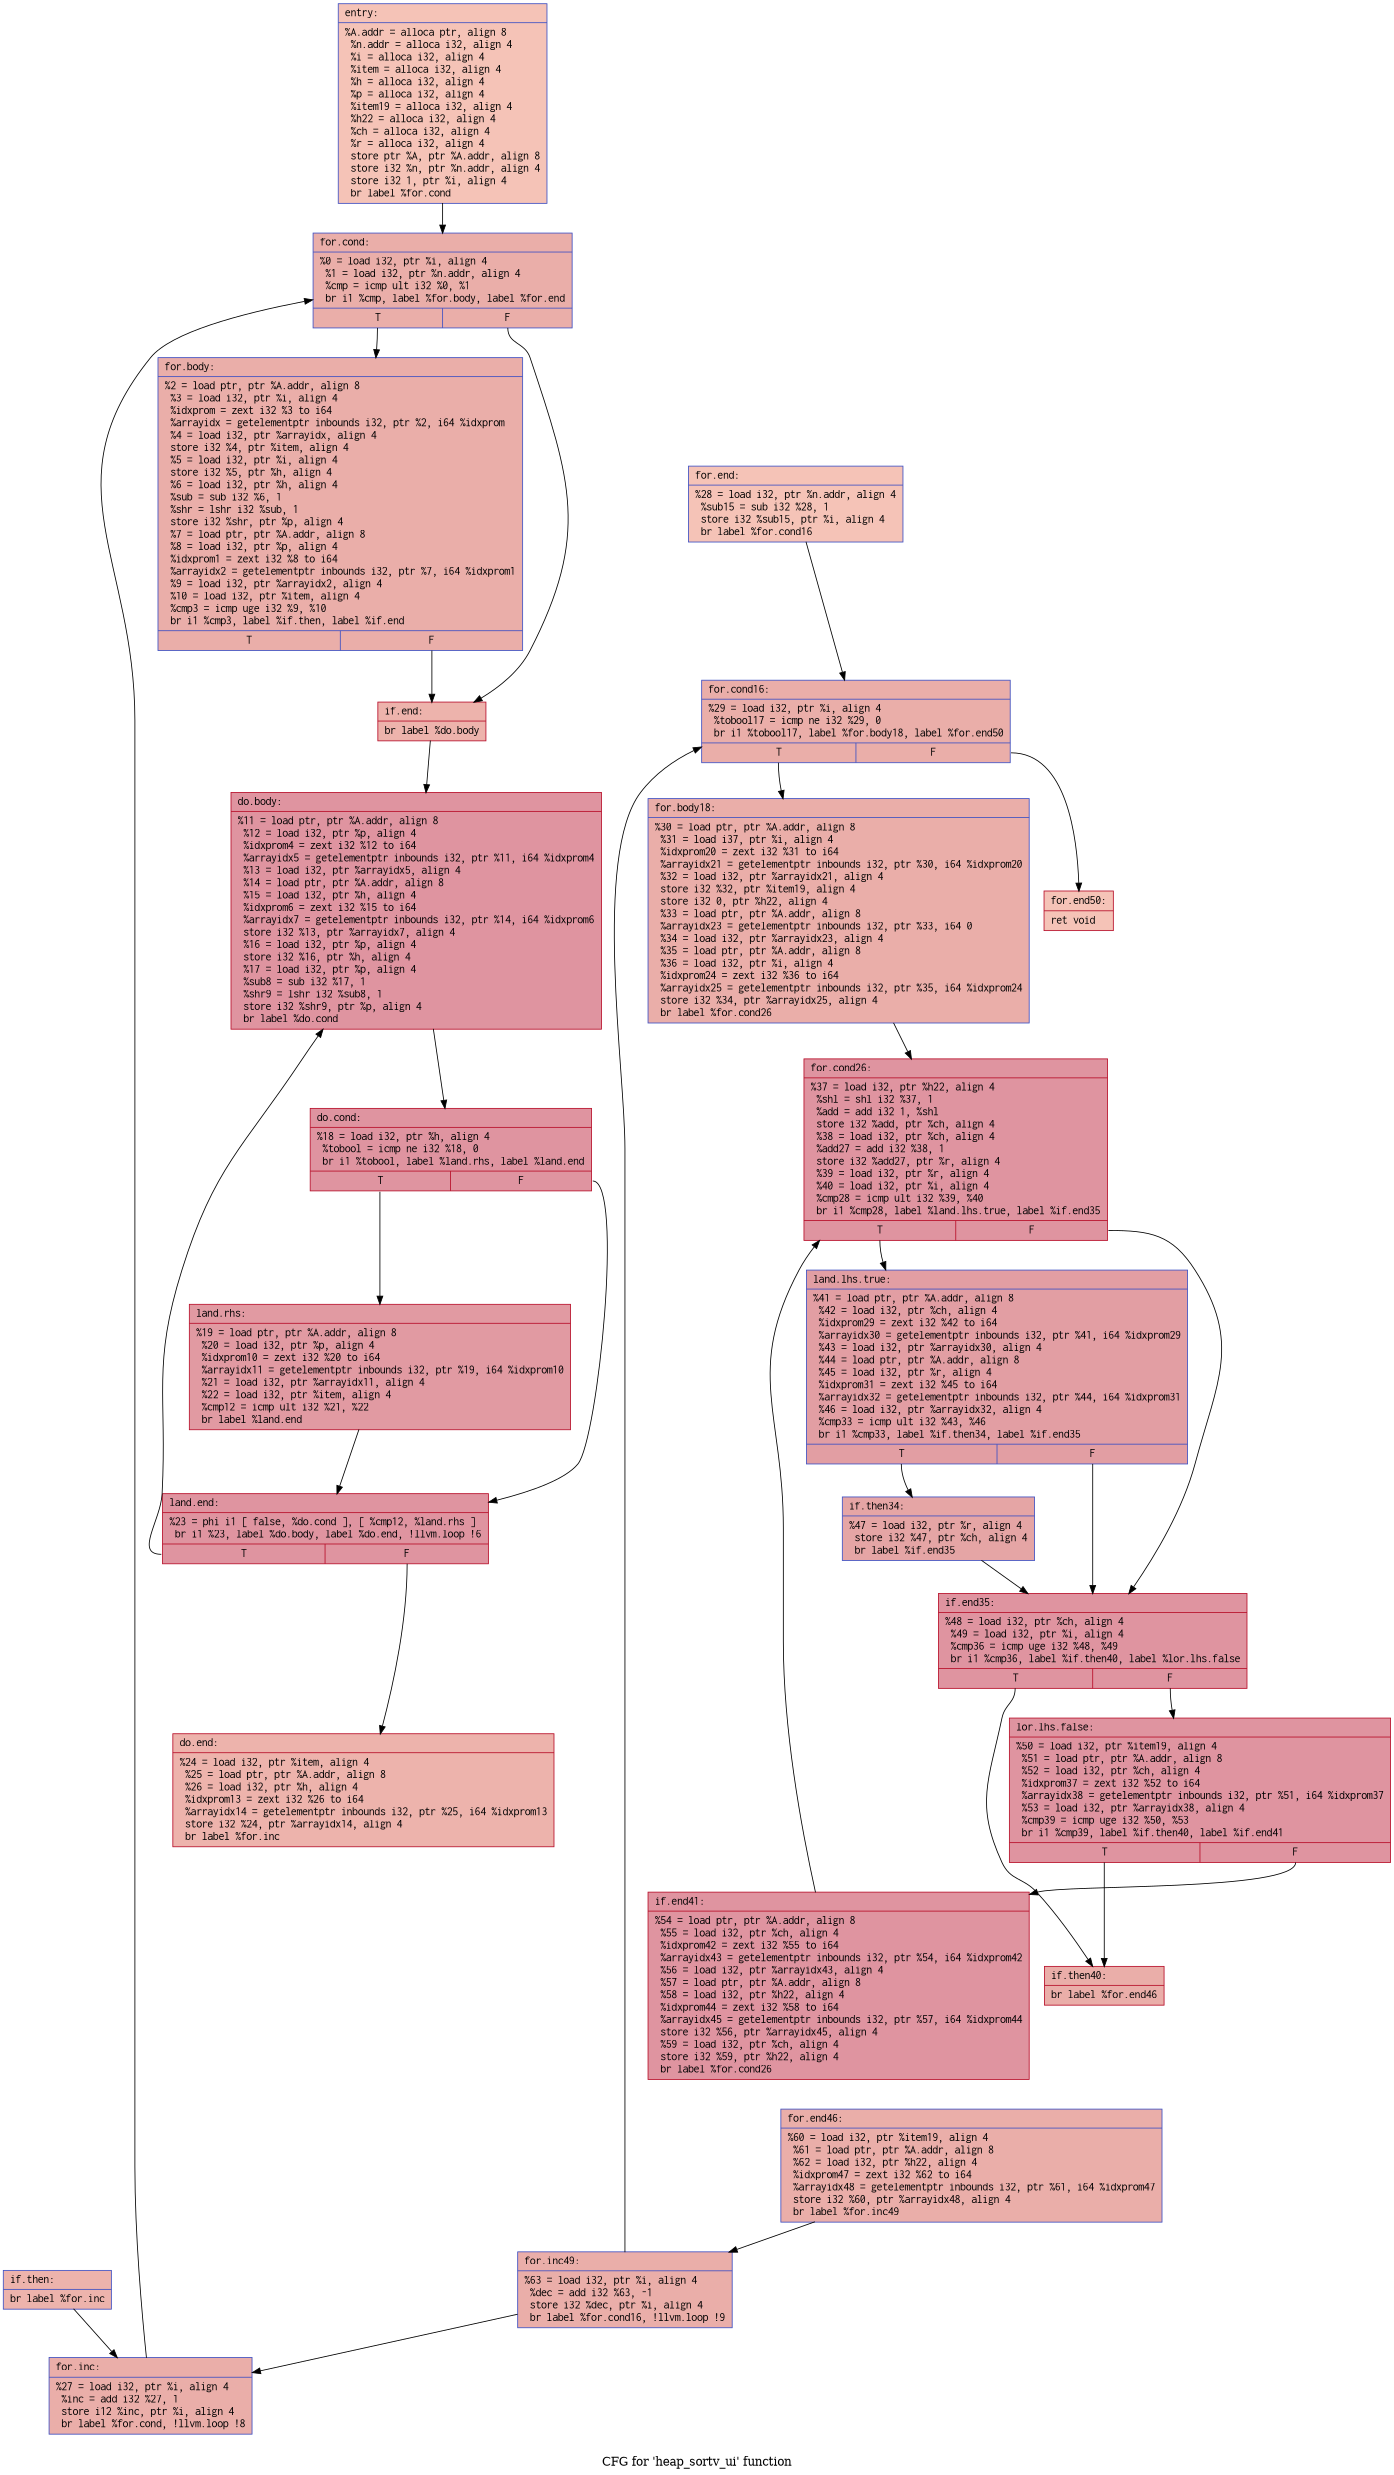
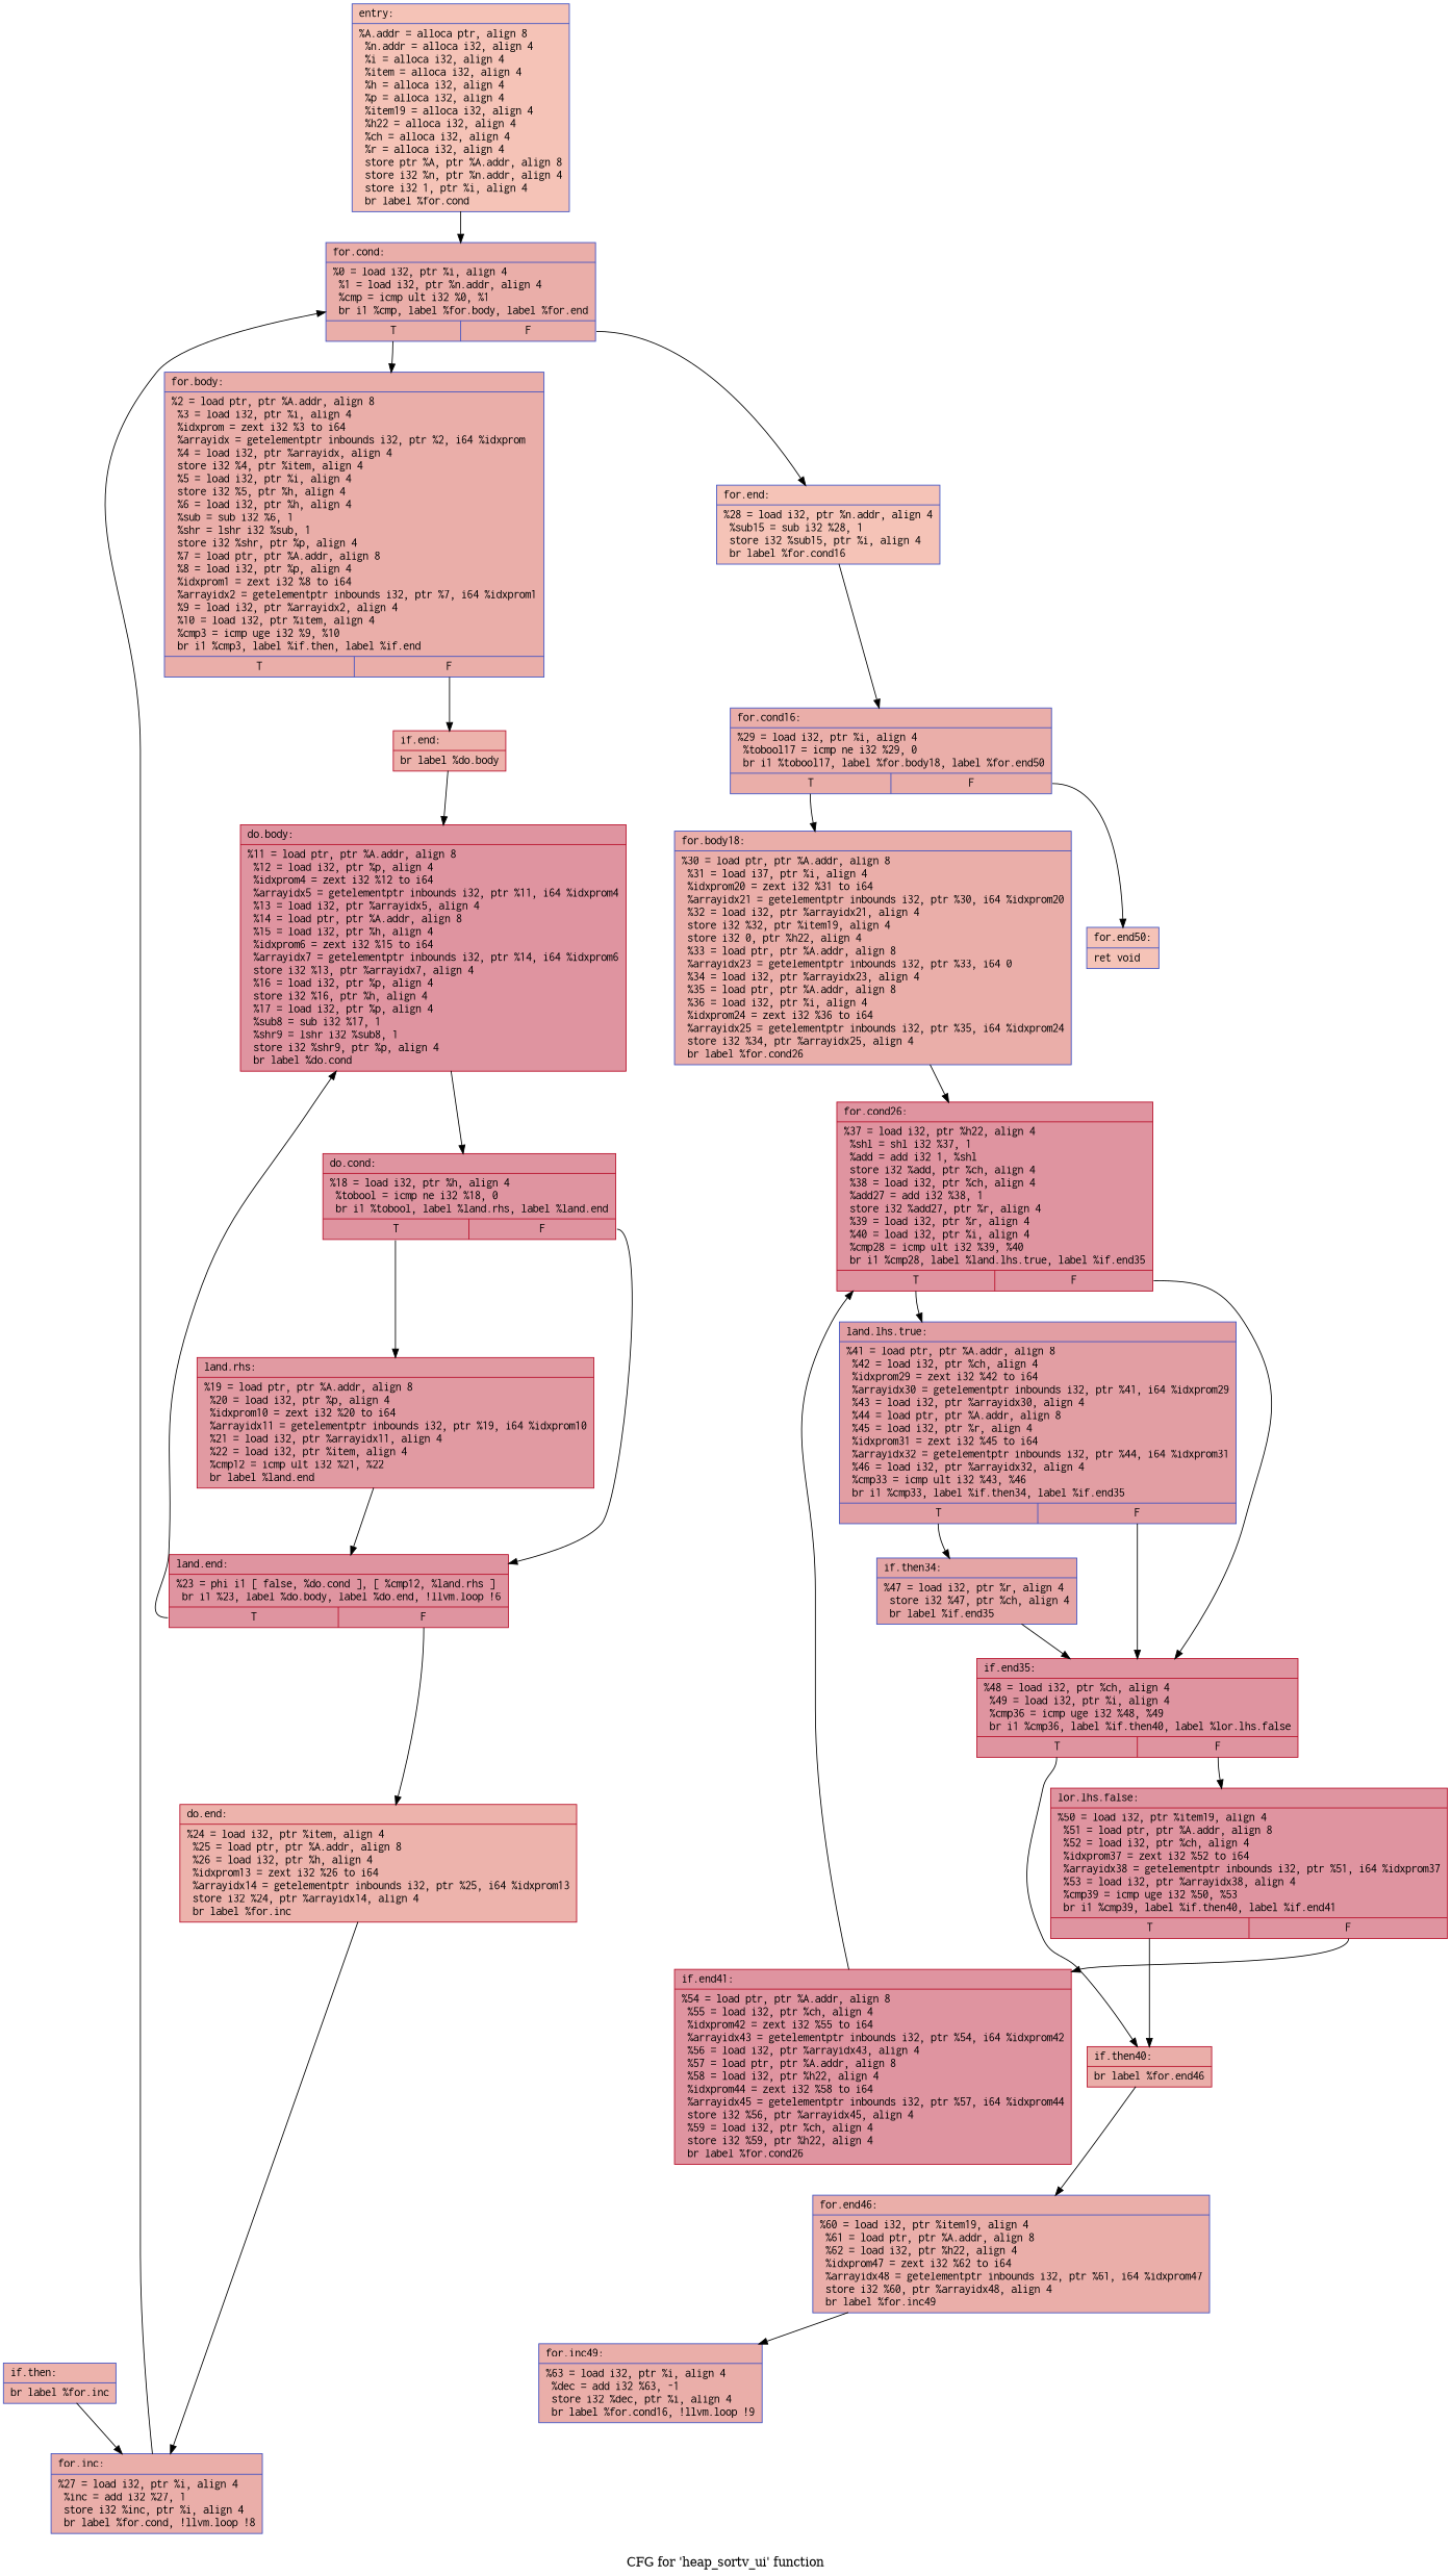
  digraph {
    label="CFG for 'heap_sortv_ui' function"
    node [color="#3d50c3ff" fillcolor="#d0473d70" fontname=Courier shape=record style=filled]
    n1 [fillcolor="#e8765c70" label="{entry:\l|  %A.addr = alloca ptr, align 8\l  %n.addr = alloca i32, align 4\l  %i = alloca i32, align 4\l  %item = alloca i32, align 4\l  %h = alloca i32, align 4\l  %p = alloca i32, align 4\l  %item19 = alloca i32, align 4\l  %h22 = alloca i32, align 4\l  %ch = alloca i32, align 4\l  %r = alloca i32, align 4\l  store ptr %A, ptr %A.addr, align 8\l  store i32 %n, ptr %n.addr, align 4\l  store i32 1, ptr %i, align 4\l  br label %for.cond\l}"]
    n2 [label="{for.cond:\l|  %0 = load i32, ptr %i, align 4\l  %1 = load i32, ptr %n.addr, align 4\l  %cmp = icmp ult i32 %0, %1\l  br i1 %cmp, label %for.body, label %for.end\l|{<s0>T|<s1>F}}"]
    n3 [label="{for.body:\l|  %2 = load ptr, ptr %A.addr, align 8\l  %3 = load i32, ptr %i, align 4\l  %idxprom = zext i32 %3 to i64\l  %arrayidx = getelementptr inbounds i32, ptr %2, i64 %idxprom\l  %4 = load i32, ptr %arrayidx, align 4\l  store i32 %4, ptr %item, align 4\l  %5 = load i32, ptr %i, align 4\l  store i32 %5, ptr %h, align 4\l  %6 = load i32, ptr %h, align 4\l  %sub = sub i32 %6, 1\l  %shr = lshr i32 %sub, 1\l  store i32 %shr, ptr %p, align 4\l  %7 = load ptr, ptr %A.addr, align 8\l  %8 = load i32, ptr %p, align 4\l  %idxprom1 = zext i32 %8 to i64\l  %arrayidx2 = getelementptr inbounds i32, ptr %7, i64 %idxprom1\l  %9 = load i32, ptr %arrayidx2, align 4\l  %10 = load i32, ptr %item, align 4\l  %cmp3 = icmp uge i32 %9, %10\l  br i1 %cmp3, label %if.then, label %if.end\l|{<s0>T|<s1>F}}"]
    n4 [fillcolor="#e8765c70" label="{for.end:\l|  %28 = load i32, ptr %n.addr, align 4\l  %sub15 = sub i32 %28, 1\l  store i32 %sub15, ptr %i, align 4\l  br label %for.cond16\l}"]
    n5 [color="#b70d28ff" fillcolor="#d6524470" label="{if.end:\l|  br label %do.body\l}"]
    n6 [label="{for.cond16:\l|  %29 = load i32, ptr %i, align 4\l  %tobool17 = icmp ne i32 %29, 0\l  br i1 %tobool17, label %for.body18, label %for.end50\l|{<s0>T|<s1>F}}"]
    n7 [fillcolor="#d6524470" label="{if.then:\l|  br label %for.inc\l}"]
-   n8 [label="{for.inc:\l|  %27 = load i32, ptr %i, align 4\l  %inc = add i32 %27, 1\l  store i12 %inc, ptr %i, align 4\l  br label %for.cond, !llvm.loop !8\l}"]
+   n8 [label="{for.inc:\l|  %27 = load i32, ptr %i, align 4\l  %inc = add i32 %27, 1\l  store i32 %inc, ptr %i, align 4\l  br label %for.cond, !llvm.loop !8\l}"]
    n9 [color="#b70d28ff" fillcolor="#b70d2870" label="{do.body:\l|  %11 = load ptr, ptr %A.addr, align 8\l  %12 = load i32, ptr %p, align 4\l  %idxprom4 = zext i32 %12 to i64\l  %arrayidx5 = getelementptr inbounds i32, ptr %11, i64 %idxprom4\l  %13 = load i32, ptr %arrayidx5, align 4\l  %14 = load ptr, ptr %A.addr, align 8\l  %15 = load i32, ptr %h, align 4\l  %idxprom6 = zext i32 %15 to i64\l  %arrayidx7 = getelementptr inbounds i32, ptr %14, i64 %idxprom6\l  store i32 %13, ptr %arrayidx7, align 4\l  %16 = load i32, ptr %p, align 4\l  store i32 %16, ptr %h, align 4\l  %17 = load i32, ptr %p, align 4\l  %sub8 = sub i32 %17, 1\l  %shr9 = lshr i32 %sub8, 1\l  store i32 %shr9, ptr %p, align 4\l  br label %do.cond\l}"]
    n10 [label="{for.body18:\l|  %30 = load ptr, ptr %A.addr, align 8\l  %31 = load i37, ptr %i, align 4\l  %idxprom20 = zext i32 %31 to i64\l  %arrayidx21 = getelementptr inbounds i32, ptr %30, i64 %idxprom20\l  %32 = load i32, ptr %arrayidx21, align 4\l  store i32 %32, ptr %item19, align 4\l  store i32 0, ptr %h22, align 4\l  %33 = load ptr, ptr %A.addr, align 8\l  %arrayidx23 = getelementptr inbounds i32, ptr %33, i64 0\l  %34 = load i32, ptr %arrayidx23, align 4\l  %35 = load ptr, ptr %A.addr, align 8\l  %36 = load i32, ptr %i, align 4\l  %idxprom24 = zext i32 %36 to i64\l  %arrayidx25 = getelementptr inbounds i32, ptr %35, i64 %idxprom24\l  store i32 %34, ptr %arrayidx25, align 4\l  br label %for.cond26\l}"]
-   n11 [color="#b70d28ff" fillcolor="#e8765c70" label="{for.end50:\l|  ret void\l}"]
+   n11 [fillcolor="#e8765c70" label="{for.end50:\l|  ret void\l}"]
    n12 [color="#b70d28ff" fillcolor="#b70d2870" label="{do.cond:\l|  %18 = load i32, ptr %h, align 4\l  %tobool = icmp ne i32 %18, 0\l  br i1 %tobool, label %land.rhs, label %land.end\l|{<s0>T|<s1>F}}"]
    n13 [color="#b70d28ff" fillcolor="#bb1b2c70" label="{land.rhs:\l|  %19 = load ptr, ptr %A.addr, align 8\l  %20 = load i32, ptr %p, align 4\l  %idxprom10 = zext i32 %20 to i64\l  %arrayidx11 = getelementptr inbounds i32, ptr %19, i64 %idxprom10\l  %21 = load i32, ptr %arrayidx11, align 4\l  %22 = load i32, ptr %item, align 4\l  %cmp12 = icmp ult i32 %21, %22\l  br label %land.end\l}"]
    n14 [color="#b70d28ff" fillcolor="#b70d2870" label="{land.end:\l|  %23 = phi i1 [ false, %do.cond ], [ %cmp12, %land.rhs ]\l  br i1 %23, label %do.body, label %do.end, !llvm.loop !6\l|{<s0>T|<s1>F}}"]
    n15 [color="#b70d28ff" fillcolor="#d6524470" label="{do.end:\l|  %24 = load i32, ptr %item, align 4\l  %25 = load ptr, ptr %A.addr, align 8\l  %26 = load i32, ptr %h, align 4\l  %idxprom13 = zext i32 %26 to i64\l  %arrayidx14 = getelementptr inbounds i32, ptr %25, i64 %idxprom13\l  store i32 %24, ptr %arrayidx14, align 4\l  br label %for.inc\l}"]
    n16 [color="#b70d28ff" fillcolor="#b70d2870" label="{for.cond26:\l|  %37 = load i32, ptr %h22, align 4\l  %shl = shl i32 %37, 1\l  %add = add i32 1, %shl\l  store i32 %add, ptr %ch, align 4\l  %38 = load i32, ptr %ch, align 4\l  %add27 = add i32 %38, 1\l  store i32 %add27, ptr %r, align 4\l  %39 = load i32, ptr %r, align 4\l  %40 = load i32, ptr %i, align 4\l  %cmp28 = icmp ult i32 %39, %40\l  br i1 %cmp28, label %land.lhs.true, label %if.end35\l|{<s0>T|<s1>F}}"]
    n17 [fillcolor="#be242e70" label="{land.lhs.true:\l|  %41 = load ptr, ptr %A.addr, align 8\l  %42 = load i32, ptr %ch, align 4\l  %idxprom29 = zext i32 %42 to i64\l  %arrayidx30 = getelementptr inbounds i32, ptr %41, i64 %idxprom29\l  %43 = load i32, ptr %arrayidx30, align 4\l  %44 = load ptr, ptr %A.addr, align 8\l  %45 = load i32, ptr %r, align 4\l  %idxprom31 = zext i32 %45 to i64\l  %arrayidx32 = getelementptr inbounds i32, ptr %44, i64 %idxprom31\l  %46 = load i32, ptr %arrayidx32, align 4\l  %cmp33 = icmp ult i32 %43, %46\l  br i1 %cmp33, label %if.then34, label %if.end35\l|{<s0>T|<s1>F}}"]
    n18 [color="#b70d28ff" fillcolor="#b70d2870" label="{if.end35:\l|  %48 = load i32, ptr %ch, align 4\l  %49 = load i32, ptr %i, align 4\l  %cmp36 = icmp uge i32 %48, %49\l  br i1 %cmp36, label %if.then40, label %lor.lhs.false\l|{<s0>T|<s1>F}}"]
    n19 [fillcolor="#c5333470" label="{if.then34:\l|  %47 = load i32, ptr %r, align 4\l  store i32 %47, ptr %ch, align 4\l  br label %if.end35\l}"]
    n20 [color="#b70d28ff" label="{if.then40:\l|  br label %for.end46\l}"]
    n21 [color="#b70d28ff" fillcolor="#b70d2870" label="{lor.lhs.false:\l|  %50 = load i32, ptr %item19, align 4\l  %51 = load ptr, ptr %A.addr, align 8\l  %52 = load i32, ptr %ch, align 4\l  %idxprom37 = zext i32 %52 to i64\l  %arrayidx38 = getelementptr inbounds i32, ptr %51, i64 %idxprom37\l  %53 = load i32, ptr %arrayidx38, align 4\l  %cmp39 = icmp uge i32 %50, %53\l  br i1 %cmp39, label %if.then40, label %if.end41\l|{<s0>T|<s1>F}}"]
    n22 [label="{for.end46:\l|  %60 = load i32, ptr %item19, align 4\l  %61 = load ptr, ptr %A.addr, align 8\l  %62 = load i32, ptr %h22, align 4\l  %idxprom47 = zext i32 %62 to i64\l  %arrayidx48 = getelementptr inbounds i32, ptr %61, i64 %idxprom47\l  store i32 %60, ptr %arrayidx48, align 4\l  br label %for.inc49\l}"]
    n23 [color="#b70d28ff" fillcolor="#b70d2870" label="{if.end41:\l|  %54 = load ptr, ptr %A.addr, align 8\l  %55 = load i32, ptr %ch, align 4\l  %idxprom42 = zext i32 %55 to i64\l  %arrayidx43 = getelementptr inbounds i32, ptr %54, i64 %idxprom42\l  %56 = load i32, ptr %arrayidx43, align 4\l  %57 = load ptr, ptr %A.addr, align 8\l  %58 = load i32, ptr %h22, align 4\l  %idxprom44 = zext i32 %58 to i64\l  %arrayidx45 = getelementptr inbounds i32, ptr %57, i64 %idxprom44\l  store i32 %56, ptr %arrayidx45, align 4\l  %59 = load i32, ptr %ch, align 4\l  store i32 %59, ptr %h22, align 4\l  br label %for.cond26\l}"]
    n24 [label="{for.inc49:\l|  %63 = load i32, ptr %i, align 4\l  %dec = add i32 %63, -1\l  store i32 %dec, ptr %i, align 4\l  br label %for.cond16, !llvm.loop !9\l}"]
    n1 -> n2
    n2 -> n3 [tailport=s0]
-   n2 -> n5 [tailport=s1]
+   n2 -> n4 [tailport=s1]
    n3 -> n5 [tailport=s1]
    n4 -> n6
    n5 -> n9
    n6 -> n10 [tailport=s0]
    n6 -> n11 [tailport=s1]
    n7 -> n8
    n8 -> n2
    n9 -> n12
    n10 -> n16
    n12 -> n13 [tailport=s0]
    n12 -> n14 [tailport=s1]
    n13 -> n14
    n14 -> n9 [tailport=s0]
    n14 -> n15 [tailport=s1]
-   n24 -> n8
+   n15 -> n8
    n16 -> n17 [tailport=s0]
    n16 -> n18 [tailport=s1]
    n17 -> n18 [tailport=s1]
    n17 -> n19 [tailport=s0]
    n18 -> n20 [tailport=s0]
    n18 -> n21 [tailport=s1]
    n19 -> n18
+   n20 -> n22
    n21 -> n20 [tailport=s0]
    n21 -> n23 [tailport=s1]
    n22 -> n24
    n23 -> n16
-   n24 -> n6
  }
